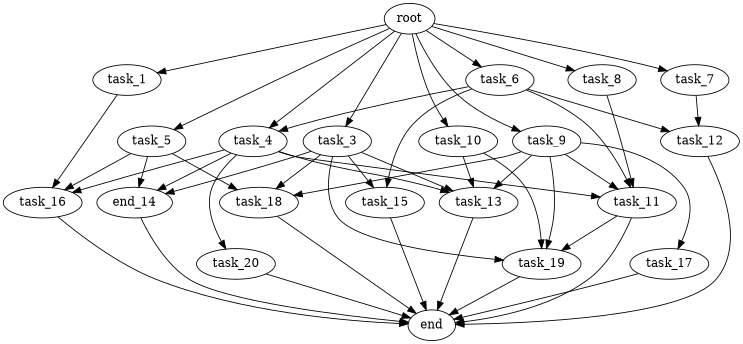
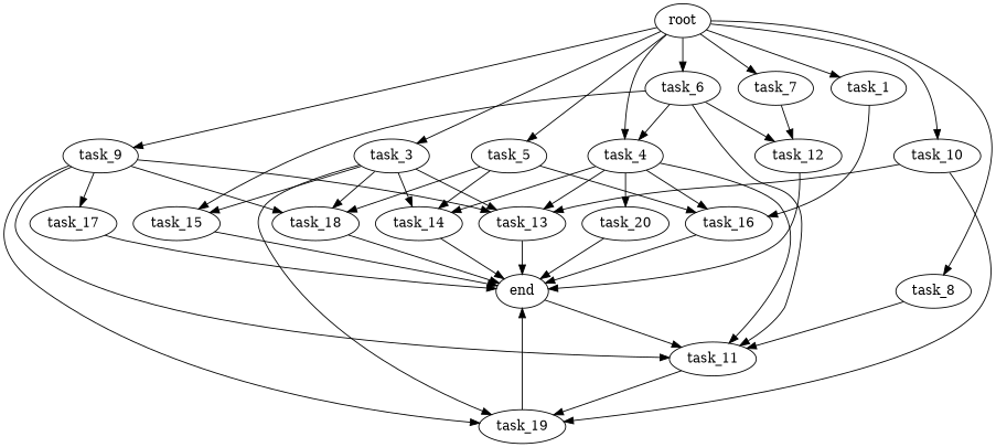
  digraph {
    root
    task_1
    task_3
    task_4
    task_5
    task_6
    task_7
    task_8
    task_9
    task_10
    task_16
    task_13
-   task_14 [label=end_14]
+   task_14
    task_15
    task_18
    task_19
    task_11
    task_20
    task_12
    task_17
    end
    root -> task_1
    root -> task_3
    root -> task_4
    root -> task_5
    root -> task_6
    root -> task_7
    root -> task_8
    root -> task_9
    root -> task_10
    task_1 -> task_16
    task_3 -> task_13
    task_3 -> task_14
    task_3 -> task_15
    task_3 -> task_18
    task_3 -> task_19
    task_4 -> task_16
    task_4 -> task_13
    task_4 -> task_14
    task_4 -> task_11
    task_4 -> task_20
    task_5 -> task_16
    task_5 -> task_14
    task_5 -> task_18
    task_6 -> task_4
    task_6 -> task_15
    task_6 -> task_11
    task_6 -> task_12
    task_7 -> task_12
    task_8 -> task_11
    task_9 -> task_13
    task_9 -> task_18
    task_9 -> task_19
    task_9 -> task_11
    task_9 -> task_17
    task_10 -> task_13
    task_10 -> task_19
    task_16 -> end
    task_13 -> end
    task_14 -> end
    task_15 -> end
    task_18 -> end
    task_19 -> end
    task_11 -> task_19
-   task_11 -> end
+   end -> task_11
    task_20 -> end
    task_12 -> end
    task_17 -> end
  }
